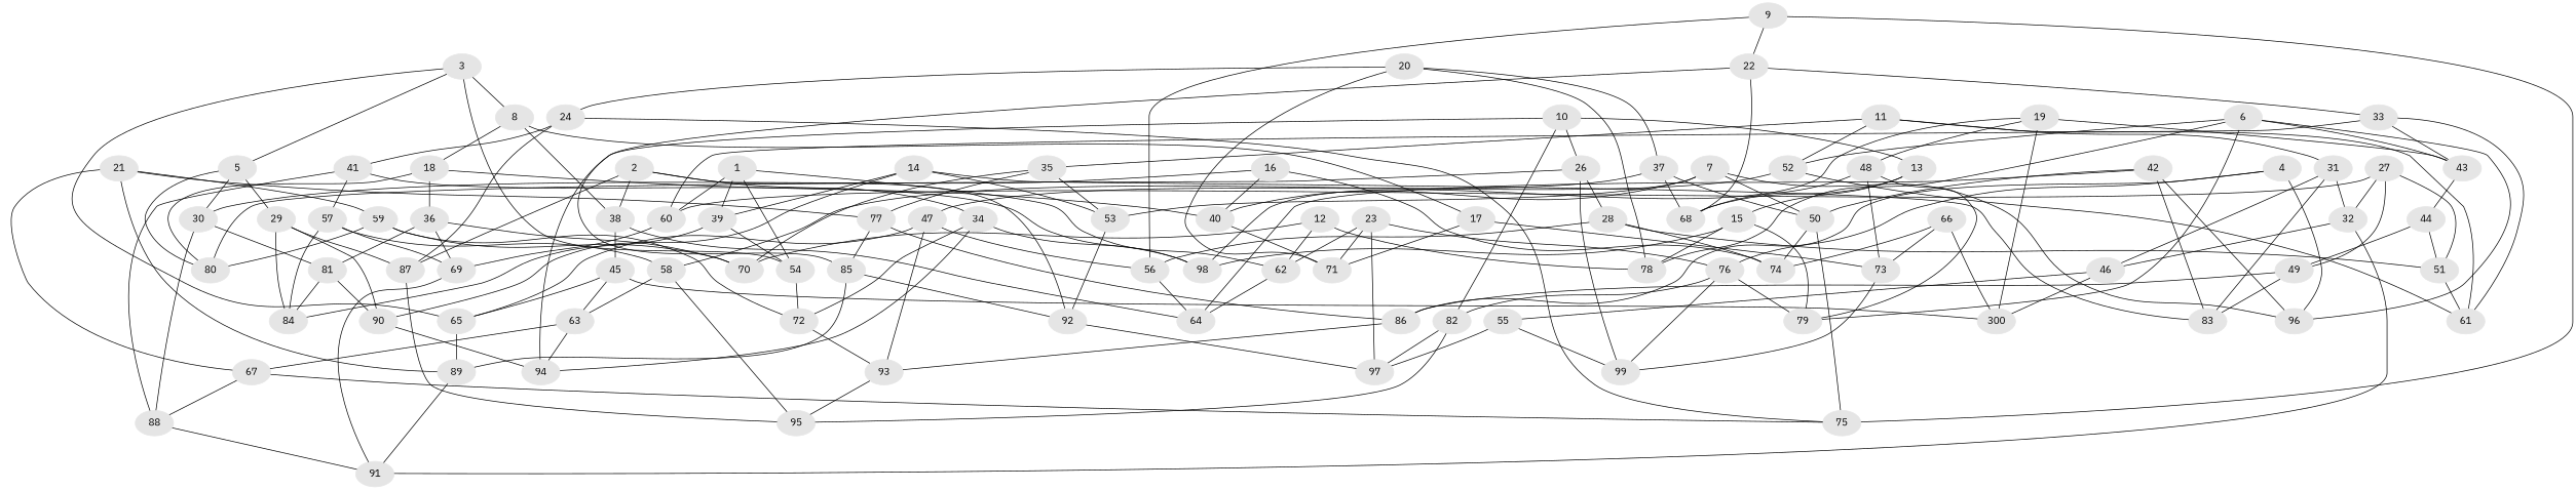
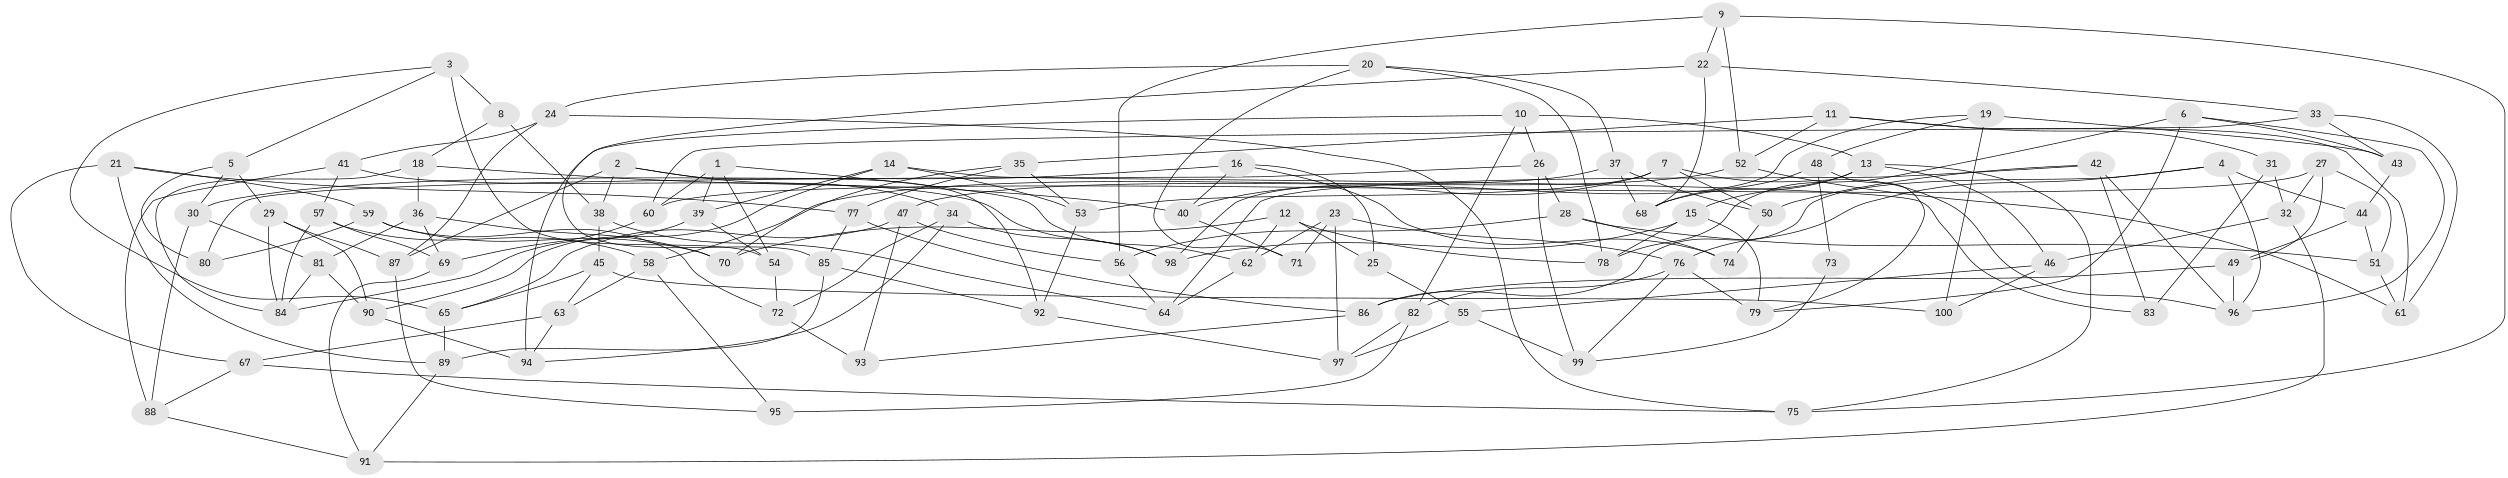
  graph {
    fontname="IBM Plex Sans"
    node [color=gray90 fontname="IBM Plex Sans" style=filled]
    edge [fontname="IBM Plex Sans"]
    1
    39
    54
    60
    62
    84
    72
    69
    64
    2
    34
    38
    87
    92
    94
    98
    45
    95
    97
    3
    5
    8
    65
    29
    30
    80
-   17
    18
    89
    4
    44
    86
    96
    76
+   25
    55
    49
    51
    93
    90
    81
    88
    6
    43
    78
    79
    7
    40
    50
    53
    71
    74
    73
    36
    9
    22
    52
    56
    75
    68
    33
    85
    61
    58
    10
    13
    26
    82
    15
    28
    99
    11
    31
    35
    83
    32
    46
    70
    77
    12
    14
    16
-   66
-   100 [label=300]
+   100
    19
    48
    20
    24
    37
    41
    47
    21
    59
    67
    91
    23
    57
    27
    63
    42
    1 -- 39
    1 -- 54
    1 -- 60
    1 -- 62
    39 -- 54
    39 -- 84
    54 -- 72
    60 -- 69
    62 -- 64
    72 -- 93
    69 -- 91
    2 -- 34
    2 -- 38
    2 -- 87
    2 -- 92
    34 -- 72
    34 -- 94
    34 -- 98
    38 -- 64
    38 -- 45
    87 -- 95
    92 -- 97
    45 -- 65
    45 -- 100
    45 -- 63
    3 -- 54
    3 -- 5
    3 -- 8
    3 -- 65
    5 -- 29
    5 -- 30
    5 -- 80
    8 -- 38
-   8 -- 17
    8 -- 18
    65 -- 89
    29 -- 84
    29 -- 87
    29 -- 90
    30 -- 81
    30 -- 88
-   17 -- 71
-   17 -- 73
-   18 -- 80
+   18 -- 84
    18 -- 40
    18 -- 36
    89 -- 91
+   4 -- 44
    4 -- 86
    4 -- 96
    4 -- 76
    44 -- 49
    44 -- 51
    86 -- 93
    76 -- 79
    76 -- 82
    76 -- 99
+   25 -- 55
    55 -- 97
    55 -- 99
    49 -- 86
-   49 -- 83
+   49 -- 96
    51 -- 61
-   93 -- 95
    90 -- 94
    81 -- 84
    81 -- 90
    88 -- 91
    6 -- 96
    6 -- 43
    6 -- 78
    6 -- 79
    43 -- 44
    7 -- 96
    7 -- 40
    7 -- 50
    7 -- 53
    40 -- 71
    50 -- 74
    53 -- 92
    73 -- 99
    36 -- 69
    36 -- 81
    36 -- 70
    9 -- 22
-   6 -- 52
+   9 -- 52
    9 -- 56
    9 -- 75
    22 -- 68
    22 -- 33
    22 -- 85
    52 -- 61
    52 -- 58
    56 -- 64
    33 -- 60
    33 -- 43
    33 -- 61
    85 -- 92
    85 -- 89
    58 -- 95
    58 -- 63
    10 -- 94
    10 -- 13
    10 -- 26
    10 -- 82
-   50 -- 75
+   13 -- 75
    13 -- 68
    13 -- 15
    26 -- 80
    26 -- 28
    26 -- 99
    82 -- 95
    82 -- 97
    15 -- 98
    15 -- 78
    15 -- 79
    28 -- 51
    28 -- 74
    28 -- 56
    11 -- 52
    11 -- 61
    11 -- 31
    11 -- 35
    31 -- 83
    31 -- 32
-   31 -- 46
+   13 -- 46
    35 -- 53
    35 -- 70
    35 -- 77
    32 -- 46
    32 -- 91
    46 -- 55
    46 -- 100
    77 -- 86
    77 -- 85
    12 -- 62
+   12 -- 25
    12 -- 78
    12 -- 70
    14 -- 39
    14 -- 90
    14 -- 53
    14 -- 83
    16 -- 30
+   16 -- 25
    16 -- 40
    16 -- 74
-   66 -- 74
-   66 -- 73
-   66 -- 100
    19 -- 98
    19 -- 43
    19 -- 100
    19 -- 48
    48 -- 79
    48 -- 73
    48 -- 68
    20 -- 78
    20 -- 71
    20 -- 24
    20 -- 37
    24 -- 87
    24 -- 75
    24 -- 41
    37 -- 50
    37 -- 68
    37 -- 47
    41 -- 98
    41 -- 88
    41 -- 57
    47 -- 65
    47 -- 93
    47 -- 56
    21 -- 89
    21 -- 77
    21 -- 59
    21 -- 67
    59 -- 72
    59 -- 80
    59 -- 70
    67 -- 88
    67 -- 75
    23 -- 62
    23 -- 97
    23 -- 76
    23 -- 71
    57 -- 84
    57 -- 69
    57 -- 58
    27 -- 60
    27 -- 49
    27 -- 51
    27 -- 32
    63 -- 94
    63 -- 67
    42 -- 64
    42 -- 96
    42 -- 50
    42 -- 83
  }
